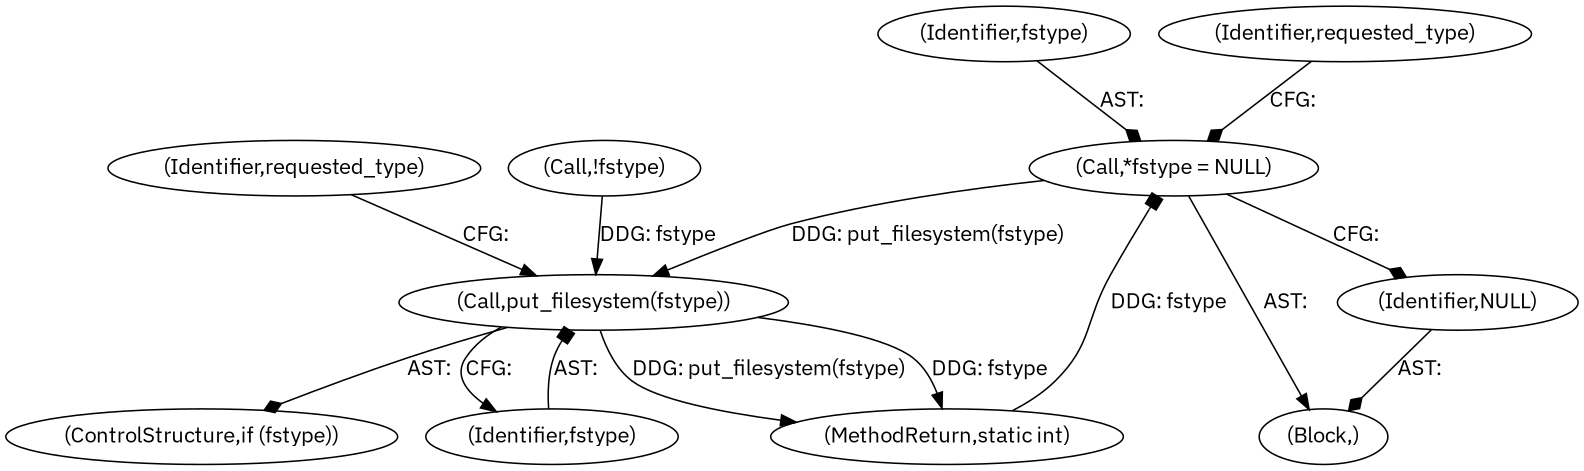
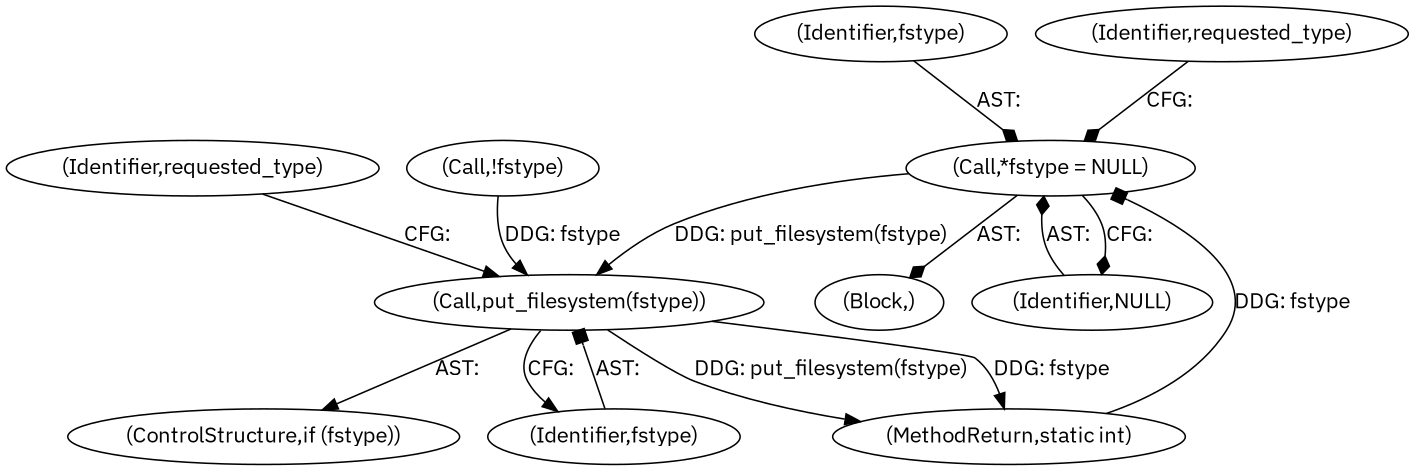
  digraph {
    fontname="IBM Plex Sans"
    node [fontname="IBM Plex Sans"]
    edge [arrowhead=normal fontname="IBM Plex Sans"]
    n1 [label="(Call,*fstype = NULL)"]
    n2 [label="(Call,put_filesystem(fstype))"]
    n3 [label="(Identifier,NULL)"]
    n4 [label="(Block,)"]
    n5 [label="(MethodReturn,static int)"]
    n6 [label="(ControlStructure,if (fstype))"]
    n7 [label="(Identifier,fstype)"]
    n8 [label="(Identifier,fstype)"]
    n9 [label="(Identifier,requested_type)"]
    n10 [label="(Identifier,requested_type)"]
    n11 [label="(Call,!fstype)"]
    n1 -> n2 [label="DDG: put_filesystem(fstype)"]
    n1 -> n3 [arrowhead=diamond label="CFG: "]
-   n1 -> n4 [label="AST: "]
+   n1 -> n4 [arrowhead=diamond label="AST: "]
    n2 -> n5 [label="DDG: fstype"]
    n2 -> n5 [label="DDG: put_filesystem(fstype)"]
-   n2 -> n6 [arrowhead=diamond label="AST: "]
+   n2 -> n6 [label="AST: "]
    n2 -> n7 [label="CFG: "]
-   n3 -> n4 [arrowhead=diamond label="AST: "]
+   n3 -> n1 [arrowhead=diamond label="AST: "]
    n5 -> n1 [arrowhead=box label="DDG: fstype"]
    n7 -> n2 [arrowhead=box label="AST: "]
    n8 -> n1 [arrowhead=diamond label="AST: "]
    n9 -> n2 [label="CFG: "]
    n10 -> n1 [arrowhead=diamond label="CFG: "]
    n11 -> n2 [label="DDG: fstype"]
  }
